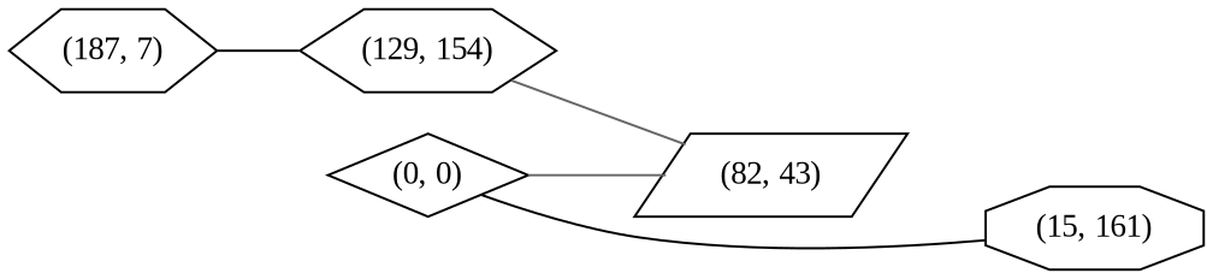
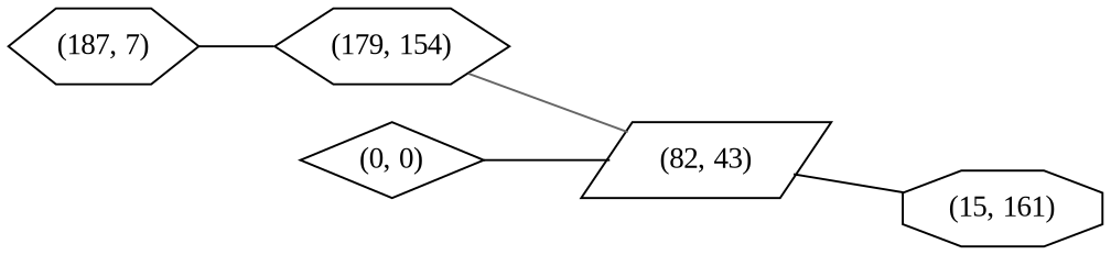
  graph {
    fontname="Liberation Serif"
    rankdir=LR
    node [fontname="Liberation Serif" shape=hexagon]
    edge [color=black fontname="Liberation Serif" weight=1]
    "(187, 7)"
-   "(179, 154)" [label="(129, 154)"]
+   "(179, 154)"
    "(82, 43)" [shape=parallelogram]
    "(15, 161)" [shape=octagon]
    "(0, 0)" [shape=diamond]
    "(187, 7)" -- "(179, 154)"
    "(179, 154)" -- "(82, 43)" [color=gray40]
-   "(0, 0)" -- "(15, 161)"
-   "(0, 0)" -- "(82, 43)" [color=gray40 weight=4]
+   "(82, 43)" -- "(15, 161)"
+   "(0, 0)" -- "(82, 43)" [weight=4]
  }
